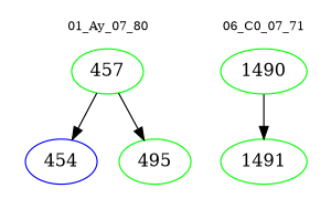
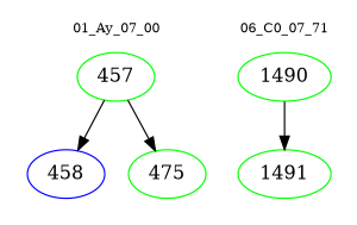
  digraph {
    node [color=green]
    edge [color=black]
    n1 [label=457]
-   n2 [color=blue label=454]
-   n3 [label=495]
+   n2 [color=blue label=458]
+   n3 [label=475]
    n4 [label=1490]
    n5 [label=1491]
    subgraph cluster_1 {
      color=white
      fontsize=10
-     label="01_Ay_07_80"
+     label="01_Ay_07_00"
      n1
      n2
      n3
    }
    subgraph cluster_2 {
      color=white
      fontsize=10
      label="06_C0_07_71"
      n4
      n5
    }
    n1 -> n2
    n1 -> n3
    n4 -> n5
  }
